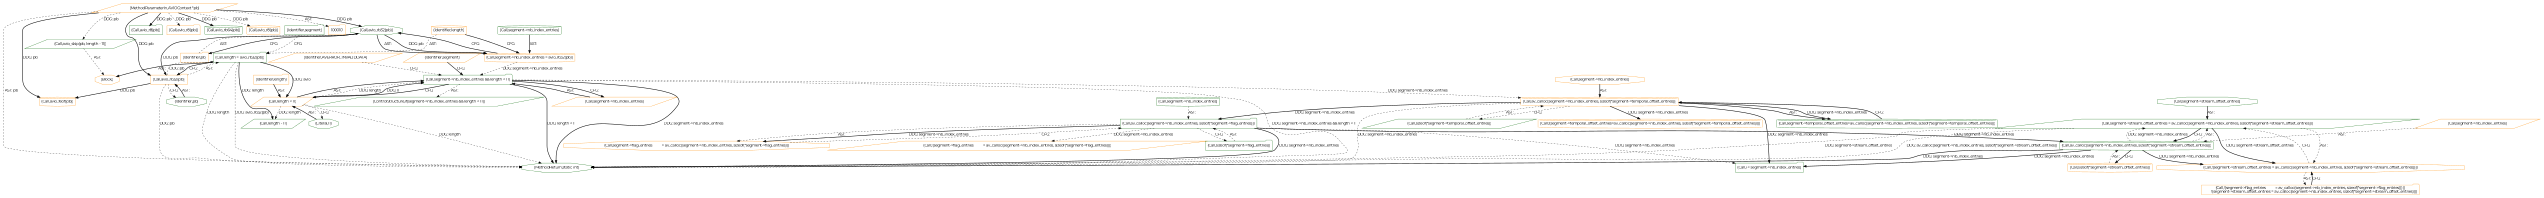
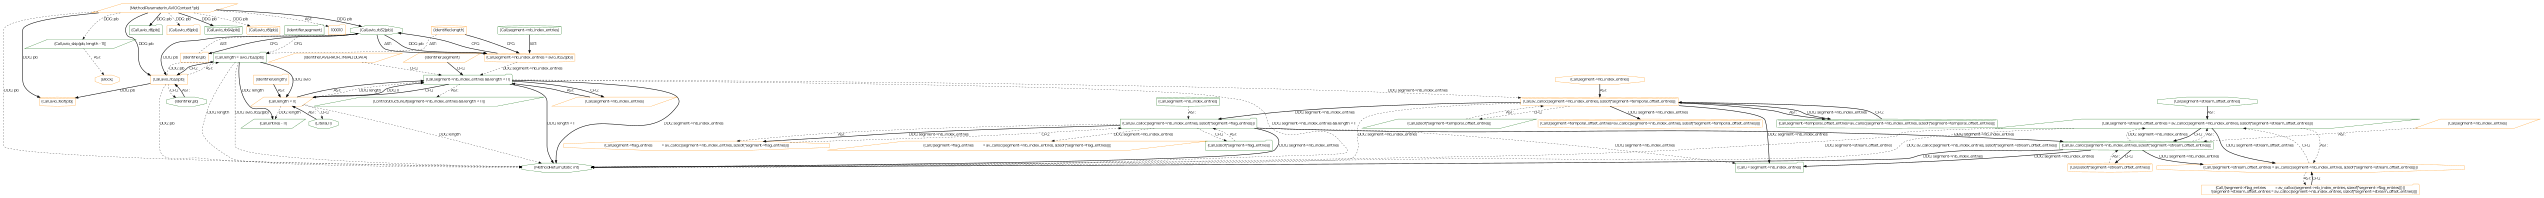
  digraph {
    fontname=Montserrat
    node [color=darkorange fontname=Montserrat shape=folder]
    edge [fontname=Montserrat style=bold]
    n1 [color=darkgreen label="(Call,segment->stream_offset_entries = av_calloc(segment->nb_index_entries, sizeof(*segment->stream_offset_entries)))" shape=parallelogram]
    n2 [color=darkgreen label="(Call,av_calloc(segment->nb_index_entries, sizeof(*segment->stream_offset_entries)))" shape=cylinder]
    n3 [label="(Call,!(segment->stream_offset_entries = av_calloc(segment->nb_index_entries, sizeof(*segment->stream_offset_entries))))" shape=octagon]
    n4 [color=darkgreen label="(MethodReturn,static int)" shape=octagon]
    n5 [label="(Call,sizeof(*segment->stream_offset_entries))" shape=cylinder]
    n6 [color=darkgreen label="(Call,i < segment->nb_index_entries)"]
    n7 [label="(Call,!(segment->flag_entries          = av_calloc(segment->nb_index_entries, sizeof(*segment->flag_entries))) ||\n        !(segment->stream_offset_entries = av_calloc(segment->nb_index_entries, sizeof(*segment->stream_offset_entries))))"]
    n8 [color=darkgreen label="(Call,av_calloc(segment->nb_index_entries, sizeof(*segment->flag_entries)))"]
    n9 [label="(Call,segment->flag_entries          = av_calloc(segment->nb_index_entries, sizeof(*segment->flag_entries)))" shape=octagon]
    n10 [label="(Call,!(segment->flag_entries          = av_calloc(segment->nb_index_entries, sizeof(*segment->flag_entries))))" shape=parallelogram]
    n11 [color=darkgreen label="(Call,sizeof(*segment->flag_entries))"]
    n12 [label="(Call,av_calloc(segment->nb_index_entries, sizeof(*segment->temporal_offset_entries)))" shape=cylinder]
    n13 [color=darkgreen label="(Call,segment->temporal_offset_entries=av_calloc(segment->nb_index_entries, sizeof(*segment->temporal_offset_entries)))" shape=cylinder]
    n14 [color=darkgreen label="(Call,sizeof(*segment->temporal_offset_entries))" shape=parallelogram]
    n15 [label="(Call,!(segment->temporal_offset_entries=av_calloc(segment->nb_index_entries, sizeof(*segment->temporal_offset_entries))))" shape=cylinder]
    n16 [color=darkgreen label="(Call,segment->nb_index_entries && length < 11)"]
    n17 [label="(Call,length < 11)" shape=parallelogram]
    n18 [color=darkgreen label="(ControlStructure,if(segment->nb_index_entries && length < 11))" shape=parallelogram]
    n19 [label="(Call,segment->nb_index_entries)" shape=parallelogram]
    n20 [color=darkgreen label="(Literal,11)" shape=octagon]
-   n21 [color=darkgreen label="(Call,length - 11)" shape=parallelogram]
+   n21 [color=darkgreen label="(Call,entries - 11)" shape=parallelogram]
    n22 [label="(Call,segment->nb_index_entries = avio_rb32(pb))" shape=cylinder]
    n23 [color=darkgreen label="(Call,avio_rb32(pb))" shape=octagon]
    n24 [label="(Call,avio_rb32(pb))"]
    n25 [label="(Identifier,pb)"]
    n26 [label="(Block,)" shape=octagon]
    n27 [label="(Call,avio_feof(pb))" shape=cylinder]
    n28 [color=darkgreen label="(Call,length = avio_rb32(pb))"]
    n29 [color=darkgreen label="(Identifier,pb)" shape=octagon]
    n30 [label="(MethodParameterIn,AVIOContext *pb)" shape=parallelogram]
    n31 [color=darkgreen label="(Call,avio_r8(pb))"]
    n32 [label="(Call,avio_r8(pb))"]
    n33 [color=darkgreen label="(Call,avio_rb64(pb))" shape=cylinder]
    n34 [label="(Call,avio_r8(pb))" shape=cylinder]
    n35 [color=darkgreen label="(Call,avio_skip(pb, length - 11))" shape=parallelogram]
    1000101
    n37 [color=darkgreen label="(Call,segment->nb_index_entries)" shape=cylinder]
    n38 [label="(Identifier,length)" shape=cylinder]
    n39 [color=darkgreen label="(Identifier,segment)"]
    n40 [label="(Call,segment->nb_index_entries)" shape=octagon]
    n41 [label="(Identifier,length)"]
    n42 [color=darkgreen label="(Call,segment->nb_index_entries)" shape=cylinder]
    n43 [label="(Call,segment->nb_index_entries)" shape=parallelogram]
    n44 [color=darkgreen label="(Call,segment->stream_offset_entries)" shape=octagon]
    n45 [label="(Identifier,AVERROR_INVALIDDATA)" shape=parallelogram]
    n46 [label="(Identifier,segment)" shape=parallelogram]
    n1 -> n2 [label="CFG: "]
    n1 -> n3 [label="AST: " style=dashed]
    n1 -> n3 [label="DDG: segment->stream_offset_entries"]
    n1 -> n4 [label="DDG: segment->stream_offset_entries" style=dashed]
    n1 -> n4 [label="DDG: av_calloc(segment->nb_index_entries, sizeof(*segment->stream_offset_entries))" style=dashed]
    n2 -> n1 [label="AST: " style=dashed]
    n2 -> n1 [label="DDG: segment->nb_index_entries" style=dashed]
    n2 -> n3 [label="DDG: segment->nb_index_entries"]
    n2 -> n4 [label="DDG: segment->nb_index_entries"]
    n2 -> n5 [label="CFG: "]
    n2 -> n6 [label="DDG: segment->nb_index_entries"]
    n3 -> n1 [label="CFG: " style=dashed]
    n3 -> n7 [label="AST: " style=dashed]
    n5 -> n2 [label="AST: " style=dashed]
    n7 -> n3 [label="CFG: "]
    n8 -> n2 [label="DDG: segment->nb_index_entries"]
    n8 -> n4 [label="DDG: segment->nb_index_entries"]
    n8 -> n6 [label="DDG: segment->nb_index_entries" style=dashed]
    n8 -> n9 [label="AST: " style=dashed]
    n8 -> n9 [label="DDG: segment->nb_index_entries"]
    n8 -> n10 [label="DDG: segment->nb_index_entries" style=dashed]
    n8 -> n11 [label="CFG: " style=dashed]
    n9 -> n8 [label="CFG: " style=dashed]
    n11 -> n8 [label="AST: " style=dashed]
    n12 -> n4 [label="DDG: segment->nb_index_entries" style=dashed]
    n12 -> n6 [label="DDG: segment->nb_index_entries"]
    n12 -> n8 [label="DDG: segment->nb_index_entries"]
    n12 -> n13 [label="AST: "]
    n12 -> n13 [label="DDG: segment->nb_index_entries"]
    n12 -> n14 [label="CFG: " style=dashed]
    n12 -> n15 [label="DDG: segment->nb_index_entries"]
    n13 -> n12 [label="CFG: "]
    n14 -> n12 [label="AST: " style=dashed]
    n16 -> n4 [label="DDG: segment->nb_index_entries"]
    n16 -> n4 [label="DDG: segment->nb_index_entries && length < 11" style=dashed]
    n16 -> n4 [label="DDG: length < 11"]
    n16 -> n12 [label="DDG: segment->nb_index_entries" style=dashed]
    n16 -> n17 [label="CFG: "]
    n16 -> n18 [label="AST: " style=dashed]
    n16 -> n19 [label="CFG: "]
    n17 -> n4 [label="DDG: length" style=dashed]
    n17 -> n16 [label="AST: "]
    n17 -> n16 [label="DDG: length" style=dashed]
    n17 -> n16 [label="DDG: 11"]
    n17 -> n20 [label="CFG: " style=dashed]
    n17 -> n21 [label="DDG: length" style=dashed]
    n19 -> n16 [label="AST: "]
    n20 -> n17 [label="AST: "]
    n22 -> n16 [label="DDG: segment->nb_index_entries" style=dashed]
    n22 -> n23 [label="CFG: "]
    n23 -> n22 [label="AST: "]
    n23 -> n22 [label="DDG: pb"]
    n23 -> n24 [label="DDG: pb"]
    n23 -> n25 [label="CFG: "]
    n24 -> n4 [label="DDG: pb" style=dashed]
    n24 -> n27 [label="DDG: pb"]
    n24 -> n28 [label="AST: " style=dashed]
    n24 -> n28 [label="DDG: pb" style=dashed]
    n24 -> n29 [label="CFG: " style=dashed]
    n25 -> n23 [label="AST: " style=dashed]
    n28 -> n4 [label="DDG: length" style=dashed]
    n28 -> n4 [label="DDG: avio_rb32(pb)" style=dashed]
    n28 -> n17 [label="DDG: avio"]
    n28 -> n21 [label="DDG: length"]
    n28 -> n24 [label="CFG: "]
-   n28 -> n26 [label="AST: "]
    n29 -> n24 [label="AST: "]
-   n30 -> n4 [label="AST: pb" style=dashed]
+   n30 -> n4 [label="DDG: pb" style=dashed]
    n30 -> n23 [label="DDG: pb"]
    n30 -> n24 [label="DDG: pb"]
    n30 -> n27 [label="DDG: pb"]
    n30 -> n31 [label="DDG: pb"]
    n30 -> n32 [label="DDG: pb" style=dashed]
    n30 -> n33 [label="DDG: pb"]
    n30 -> n34 [label="DDG: pb" style=dashed]
    n30 -> n35 [label="DDG: pb" style=dashed]
    n30 -> 1000101 [label="AST: " style=dashed]
    n35 -> n26 [label="AST: " style=dashed]
    n37 -> n22 [label="AST: "]
    n38 -> n22 [label="CFG: "]
    n38 -> n28 [label="AST: " style=dashed]
    n39 -> n28 [label="CFG: " style=dashed]
    n40 -> n12 [label="AST: "]
    n41 -> n17 [label="AST: "]
    n42 -> n8 [label="AST: " style=dashed]
    n43 -> n2 [label="AST: " style=dashed]
    n44 -> n1 [label="AST: "]
    n45 -> n16 [label="CFG: " style=dashed]
    n46 -> n16 [label="CFG: "]
  }
